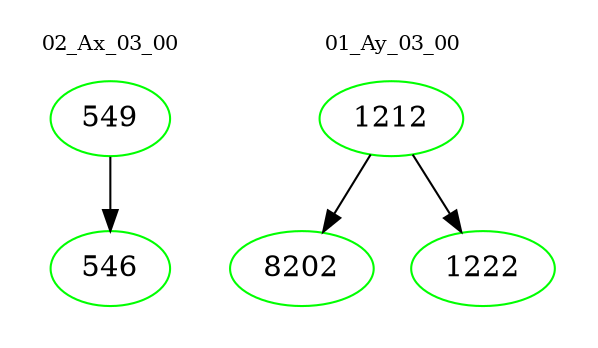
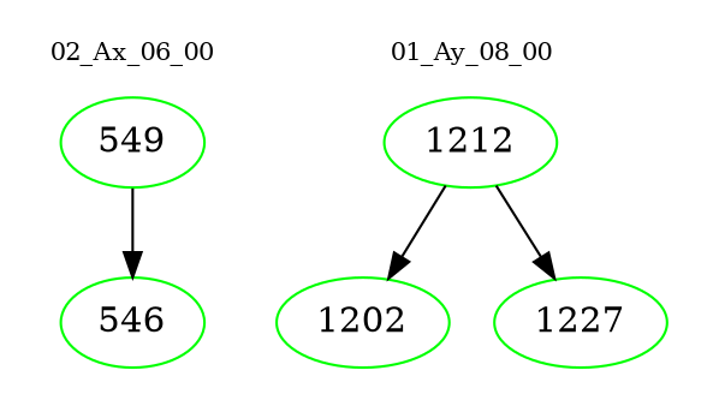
  digraph {
    node [color=green]
    edge [color=black]
    n1 [label=549]
    n2 [label=546]
    n3 [label=1212]
-   n4 [label=8202]
-   n5 [label=1222]
+   n4 [label=1202]
+   n5 [label=1227]
    subgraph cluster_1 {
      color=white
      fontsize=10
-     label="02_Ax_03_00"
+     label="02_Ax_06_00"
      n1
      n2
    }
    subgraph cluster_2 {
      color=white
      fontsize=10
-     label="01_Ay_03_00"
+     label="01_Ay_08_00"
      n3
      n4
      n5
    }
    n1 -> n2
    n3 -> n4
    n3 -> n5
  }
